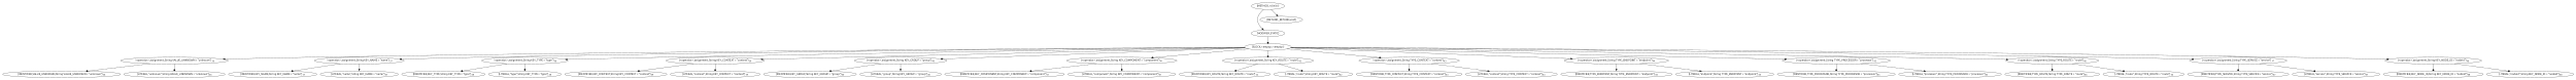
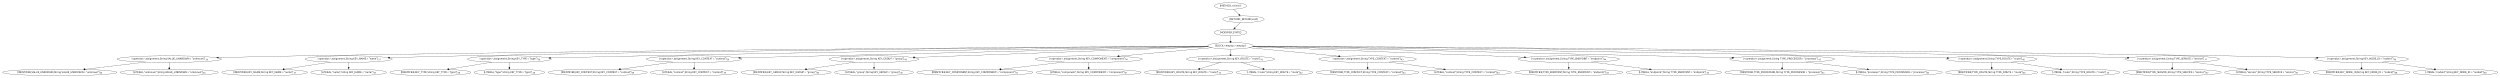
  digraph {
    fontname=Ubuntu
    node [fontname=Ubuntu]
    edge [arrowhead=dot fontname=Ubuntu]
    n1 [label=<(METHOD,&lt;clinit&gt;)>]
    n2 [label=<(MODIFIER,STATIC)>]
    n3 [label=<(METHOD_RETURN,void)>]
    n4 [label=<(BLOCK,&lt;empty&gt;,&lt;empty&gt;)>]
    n5 [label=<(&lt;operator&gt;.assignment,String VALUE_UNKNOWN = &quot;unknown&quot;)<SUB>36</SUB>>]
    n6 [label=<(&lt;operator&gt;.assignment,String KEY_NAME = &quot;name&quot;)<SUB>37</SUB>>]
    n7 [label=<(&lt;operator&gt;.assignment,String KEY_TYPE = &quot;type&quot;)<SUB>38</SUB>>]
    n8 [label=<(&lt;operator&gt;.assignment,String KEY_CONTEXT = &quot;context&quot;)<SUB>39</SUB>>]
    n9 [label=<(&lt;operator&gt;.assignment,String KEY_GROUP = &quot;group&quot;)<SUB>40</SUB>>]
    n10 [label=<(&lt;operator&gt;.assignment,String KEY_COMPONENT = &quot;component&quot;)<SUB>41</SUB>>]
    n11 [label=<(&lt;operator&gt;.assignment,String KEY_ROUTE = &quot;route&quot;)<SUB>42</SUB>>]
    n12 [label=<(&lt;operator&gt;.assignment,String TYPE_CONTEXT = &quot;context&quot;)<SUB>43</SUB>>]
    n13 [label=<(&lt;operator&gt;.assignment,String TYPE_ENDPOINT = &quot;endpoint&quot;)<SUB>44</SUB>>]
    n14 [label=<(&lt;operator&gt;.assignment,String TYPE_PROCESSOR = &quot;processor&quot;)<SUB>45</SUB>>]
    n15 [label=<(&lt;operator&gt;.assignment,String TYPE_ROUTE = &quot;route&quot;)<SUB>46</SUB>>]
    n16 [label=<(&lt;operator&gt;.assignment,String TYPE_SERVICE = &quot;service&quot;)<SUB>47</SUB>>]
    n17 [label=<(&lt;operator&gt;.assignment,String KEY_NODE_ID = &quot;nodeid&quot;)<SUB>48</SUB>>]
    n18 [label=<(IDENTIFIER,VALUE_UNKNOWN,String VALUE_UNKNOWN = &quot;unknown&quot;)<SUB>36</SUB>>]
    n19 [label=<(LITERAL,&quot;unknown&quot;,String VALUE_UNKNOWN = &quot;unknown&quot;)<SUB>36</SUB>>]
    n20 [label=<(IDENTIFIER,KEY_NAME,String KEY_NAME = &quot;name&quot;)<SUB>37</SUB>>]
    n21 [label=<(LITERAL,&quot;name&quot;,String KEY_NAME = &quot;name&quot;)<SUB>37</SUB>>]
    n22 [label=<(IDENTIFIER,KEY_TYPE,String KEY_TYPE = &quot;type&quot;)<SUB>38</SUB>>]
    n23 [label=<(LITERAL,&quot;type&quot;,String KEY_TYPE = &quot;type&quot;)<SUB>38</SUB>>]
    n24 [label=<(IDENTIFIER,KEY_CONTEXT,String KEY_CONTEXT = &quot;context&quot;)<SUB>39</SUB>>]
    n25 [label=<(LITERAL,&quot;context&quot;,String KEY_CONTEXT = &quot;context&quot;)<SUB>39</SUB>>]
    n26 [label=<(IDENTIFIER,KEY_GROUP,String KEY_GROUP = &quot;group&quot;)<SUB>40</SUB>>]
    n27 [label=<(LITERAL,&quot;group&quot;,String KEY_GROUP = &quot;group&quot;)<SUB>40</SUB>>]
    n28 [label=<(IDENTIFIER,KEY_COMPONENT,String KEY_COMPONENT = &quot;component&quot;)<SUB>41</SUB>>]
    n29 [label=<(LITERAL,&quot;component&quot;,String KEY_COMPONENT = &quot;component&quot;)<SUB>41</SUB>>]
    n30 [label=<(IDENTIFIER,KEY_ROUTE,String KEY_ROUTE = &quot;route&quot;)<SUB>42</SUB>>]
    n31 [label=<(LITERAL,&quot;route&quot;,String KEY_ROUTE = &quot;route&quot;)<SUB>42</SUB>>]
    n32 [label=<(IDENTIFIER,TYPE_CONTEXT,String TYPE_CONTEXT = &quot;context&quot;)<SUB>43</SUB>>]
    n33 [label=<(LITERAL,&quot;context&quot;,String TYPE_CONTEXT = &quot;context&quot;)<SUB>43</SUB>>]
    n34 [label=<(IDENTIFIER,TYPE_ENDPOINT,String TYPE_ENDPOINT = &quot;endpoint&quot;)<SUB>44</SUB>>]
    n35 [label=<(LITERAL,&quot;endpoint&quot;,String TYPE_ENDPOINT = &quot;endpoint&quot;)<SUB>44</SUB>>]
    n36 [label=<(IDENTIFIER,TYPE_PROCESSOR,String TYPE_PROCESSOR = &quot;processor&quot;)<SUB>45</SUB>>]
    n37 [label=<(LITERAL,&quot;processor&quot;,String TYPE_PROCESSOR = &quot;processor&quot;)<SUB>45</SUB>>]
    n38 [label=<(IDENTIFIER,TYPE_ROUTE,String TYPE_ROUTE = &quot;route&quot;)<SUB>46</SUB>>]
    n39 [label=<(LITERAL,&quot;route&quot;,String TYPE_ROUTE = &quot;route&quot;)<SUB>46</SUB>>]
    n40 [label=<(IDENTIFIER,TYPE_SERVICE,String TYPE_SERVICE = &quot;service&quot;)<SUB>47</SUB>>]
    n41 [label=<(LITERAL,&quot;service&quot;,String TYPE_SERVICE = &quot;service&quot;)<SUB>47</SUB>>]
    n42 [label=<(IDENTIFIER,KEY_NODE_ID,String KEY_NODE_ID = &quot;nodeid&quot;)<SUB>48</SUB>>]
    n43 [label=<(LITERAL,&quot;nodeid&quot;,String KEY_NODE_ID = &quot;nodeid&quot;)<SUB>48</SUB>>]
-   n1 -> n2 [arrowhead=normal]
+   n3 -> n2 [arrowhead=normal]
    n1 -> n3 [arrowhead=normal]
    n2 -> n4
    n4 -> n5 [arrowhead=normal]
    n4 -> n6
    n4 -> n7 [arrowhead=normal]
    n4 -> n8 [arrowhead=normal]
    n4 -> n9
    n4 -> n10 [arrowhead=diamond]
    n4 -> n11
    n4 -> n12 [arrowhead=diamond]
    n4 -> n13 [arrowhead=normal]
    n4 -> n14 [arrowhead=diamond]
    n4 -> n15 [arrowhead=normal]
    n4 -> n16
    n4 -> n17 [arrowhead=diamond]
    n5 -> n18
    n5 -> n19
    n6 -> n20
    n6 -> n21 [arrowhead=normal]
    n7 -> n22
    n7 -> n23 [arrowhead=diamond]
    n8 -> n24 [arrowhead=diamond]
    n8 -> n25
    n9 -> n26
    n9 -> n27 [arrowhead=normal]
    n10 -> n28
    n10 -> n29 [arrowhead=diamond]
    n11 -> n30
    n11 -> n31
    n12 -> n32 [arrowhead=diamond]
    n12 -> n33 [arrowhead=normal]
    n13 -> n34 [arrowhead=normal]
    n13 -> n35 [arrowhead=normal]
    n14 -> n36
    n14 -> n37 [arrowhead=normal]
    n15 -> n38 [arrowhead=diamond]
    n15 -> n39
    n16 -> n40
    n16 -> n41
    n17 -> n42
    n17 -> n43
  }
